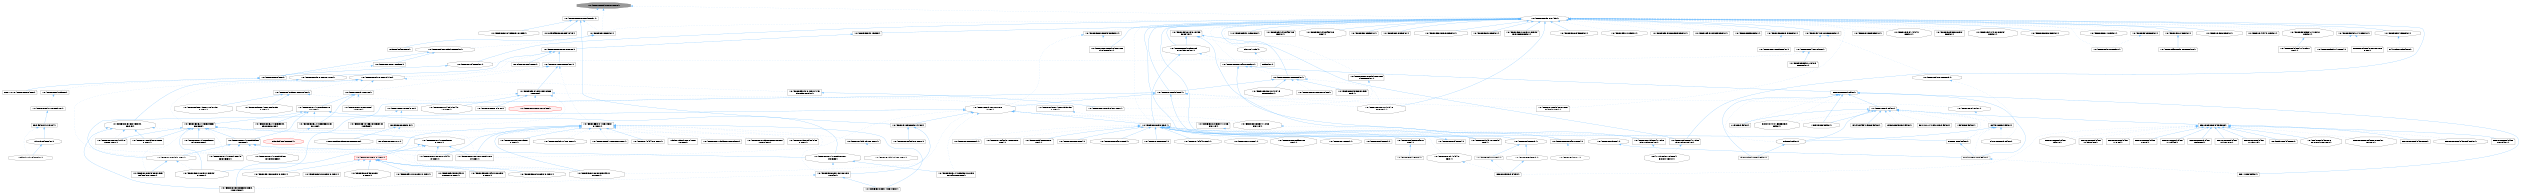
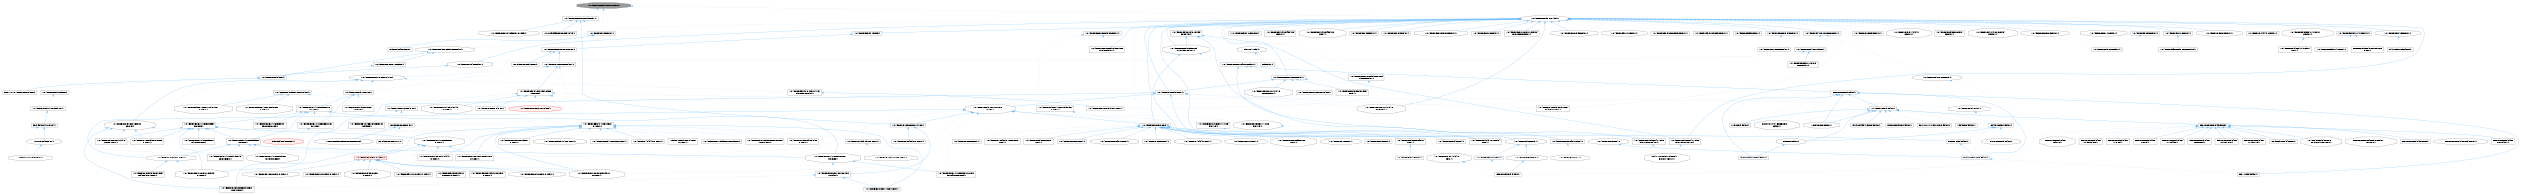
  digraph {
    node [color=grey40 fillcolor=white fontname=Helvetica fontsize=10 shape=box style=filled]
    edge [color=steelblue1 dir=back fontname=Helvetica fontsize=10 labelfontname=Helvetica labelfontsize=10 style=dotted]
    n1 [color=gray40 fillcolor=grey60 fontcolor=black height=0.2 label="MovieSceneSectionParameters.h" shape=octagon width=0.4]
    n2 [height=0.2 label="IMovieSceneEntityProvider.h" shape=octagon width=0.4]
    n3 [height=0.2 label="MovieSceneSubSection.h" width=0.4]
    n4 [height=0.2 label="MovieSceneSequenceHierarchy.h" width=0.4]
    n5 [height=0.2 label="IMovieSceneEntityDecorator.h" width=0.4]
    n6 [height=0.2 label="MovieScene3DTransformSection.h" width=0.4]
    n7 [height=0.2 label="MovieSceneParameterSection.h" shape=note width=0.4]
    n8 [height=0.2 label="MovieSceneCustomPrimitive\lDataTrack.h" shape=octagon width=0.4]
    n9 [height=0.2 label="MovieSceneMaterialTrack.h" width=0.4]
    n10 [height=0.2 label="MovieSceneMaterialParameter\lCollectionTrack.h" shape=note width=0.4]
    n11 [height=0.2 label="MovieSceneFloatPerlinNoise\lChannelContainer.h" shape=note width=0.4]
    n12 [height=0.2 label="MovieScenePropertyTrack.h" width=0.4]
    n13 [height=0.2 label="MovieSceneDoubleTrack.h" width=0.4]
    n14 [height=0.2 label="MovieSceneFloatTrack.h" shape=octagon width=0.4]
    n15 [height=0.2 label="MovieSceneAudioSection.h" shape=octagon width=0.4]
    n16 [height=0.2 label="MovieSceneBindingLifetime\lSection.h" shape=note width=0.4]
    n17 [height=0.2 label="MovieSceneBindingLifetime\lTrack.h" shape=octagon width=0.4]
    n18 [height=0.2 label="MovieSceneByteSection.h" shape=note width=0.4]
    n19 [height=0.2 label="MovieSceneCVarSection.h" shape=note width=0.4]
    n20 [height=0.2 label="MovieSceneCameraCutSection.h" shape=octagon width=0.4]
    n21 [height=0.2 label="MovieSceneCameraShakeSection.h" width=0.4]
    n22 [height=0.2 label="MovieSceneCameraShakeSource\lShakeSection.h" width=0.4]
    n23 [height=0.2 label="MovieSceneCameraShakeSource\lTriggerSection.h" shape=note width=0.4]
    n24 [height=0.2 label="MovieSceneChannelOverride\lContainer.h" shape=note width=0.4]
    n25 [height=0.2 label="MovieSceneSectionChannel\lOverrideRegistry.h" shape=octagon width=0.4]
    n26 [height=0.2 label="MovieSceneColorSection.h" shape=note width=0.4]
    n27 [height=0.2 label="MovieSceneComponentMaterial\lParameterSection.h" shape=note width=0.4]
    n28 [height=0.2 label="MovieSceneDataLayerSection.h" shape=note width=0.4]
    n29 [height=0.2 label="MovieSceneDoubleSection.h" shape=octagon width=0.4]
    n30 [height=0.2 label="MovieSceneEntityLedger.h" shape=note width=0.4]
    n31 [height=0.2 label="MovieSceneEnumSection.h" shape=octagon width=0.4]
    n32 [height=0.2 label="MovieSceneEventRepeaterSection.h" width=0.4]
    n33 [height=0.2 label="MovieSceneEventTriggerSection.h" shape=note width=0.4]
    n34 [height=0.2 label="MovieSceneFadeSection.h" width=0.4]
    n35 [height=0.2 label="MovieSceneFloatSection.h" width=0.4]
    n36 [height=0.2 label="MovieSceneSlomoSection.h" shape=note width=0.4]
    n37 [height=0.2 label="MovieSceneHookSection.h" width=0.4]
    n38 [height=0.2 label="MovieSceneIntegerSection.h" width=0.4]
    n39 [height=0.2 label="MovieSceneLevelVisibility\lSection.h" shape=octagon width=0.4]
    n40 [height=0.2 label="MovieSceneObjectProperty\lSection.h" width=0.4]
    n41 [height=0.2 label="MovieScenePrimitiveMaterial\lSection.h" shape=octagon width=0.4]
    n42 [height=0.2 label="MovieSceneRotatorSection.h" shape=octagon width=0.4]
    n43 [height=0.2 label="MovieSceneSkeletalAnimation\lSection.h" shape=octagon width=0.4]
    n44 [height=0.2 label="MovieSceneSpawnSection.h" shape=octagon width=0.4]
    n45 [height=0.2 label="MovieSceneStitchAnimSection.h" width=0.4]
    n46 [height=0.2 label="MovieSceneStringSection.h" shape=octagon width=0.4]
    n47 [height=0.2 label="MovieSceneTimeWarpDecoration.h" width=0.4]
    n48 [height=0.2 label="MovieSceneVectorSection.h" shape=octagon width=0.4]
    n49 [height=0.2 label="MovieSceneVisibilitySection.h" shape=note width=0.4]
    n50 [height=0.2 label="MovieSceneCinematicShotSection.h" shape=octagon width=0.4]
    n51 [height=0.2 label="SubTrackEditorBase.h" width=0.4]
    n52 [height=0.2 label="MovieSceneInterrogationLinker.h" shape=note width=0.4]
    n53 [height=0.2 label="K2Node_GetSequenceBinding.h" shape=note width=0.4]
    n54 [height=0.2 label="MovieSceneCompiledDataManager.h" shape=octagon width=0.4]
    n55 [height=0.2 label="MovieScene3DAttachSection.h" width=0.4]
    n56 [height=0.2 label="ISequencerTrackEditor.h" shape=note width=0.4]
    n57 [height=0.2 label="MovieScene3DTransformTrack.h" width=0.4]
    n58 [height=0.2 label="MovieSceneCustomPrimitive\lDataSection.h" shape=octagon width=0.4]
    n59 [height=0.2 label="MovieSceneParameterTemplate.h" shape=note width=0.4]
    n60 [height=0.2 label="MovieSceneParticleParameter\lTrack.h" shape=note width=0.4]
    n61 [height=0.2 label="MovieSceneComponentMaterial\lSystem.h" shape=octagon width=0.4]
    n62 [height=0.2 label="MovieScenePrimitiveMaterial\lTrack.h" shape=note width=0.4]
    n63 [height=0.2 label="MovieSceneTracksComponent\lTypes.h" shape=octagon width=0.4]
    n64 [height=0.2 label="PerlinNoiseChannelDetails\lCustomization.h" shape=octagon width=0.4]
    n65 [height=0.2 label="PropertyTrackEditor.h" width=0.4]
    n66 [height=0.2 label="MovieSceneActorReference\lTrack.h" shape=octagon width=0.4]
    n67 [height=0.2 label="MovieSceneBoolTrack.h" shape=octagon width=0.4]
    n68 [height=0.2 label="MovieSceneByteTrack.h" shape=octagon width=0.4]
    n69 [height=0.2 label="MovieSceneColorTrack.h" width=0.4]
    n70 [height=0.2 label="MovieSceneEnumTrack.h" shape=octagon width=0.4]
    n71 [height=0.2 label="MovieSceneEulerTransform\lTrack.h" shape=note width=0.4]
    n72 [height=0.2 label="MovieSceneIntegerTrack.h" shape=note width=0.4]
    n73 [height=0.2 label="MovieSceneLevelVisibility\lTrack.h" shape=octagon width=0.4]
    n74 [height=0.2 label="MovieSceneMediaPlayerProperty\lTrack.h" width=0.4]
    n75 [height=0.2 label="MovieSceneObjectProperty\lTrack.h" shape=note width=0.4]
    n76 [height=0.2 label="MovieSceneRotatorTrack.h" width=0.4]
    n77 [height=0.2 label="MovieSceneTransformTrack.h" shape=octagon width=0.4]
    n78 [height=0.2 label="MovieSceneVectorTrack.h" width=0.4]
    n79 [height=0.2 label="MovieSceneVisibilityTrack.h" shape=octagon width=0.4]
    n80 [height=0.2 label="MovieSceneFadeTrack.h" shape=octagon width=0.4]
    n81 [height=0.2 label="MovieSceneSlomoTrack.h" shape=note width=0.4]
    n82 [height=0.2 label="MovieSceneTranslator.h" shape=note width=0.4]
    n83 [height=0.2 label="MovieSceneCameraShakeSystem.h" shape=note width=0.4]
    n84 [height=0.2 label="MovieSceneDoublePerlinNoise\lChannelContainer.h" width=0.4]
    n85 [height=0.2 label="ChannelModel.h" shape=octagon width=0.4]
    n86 [height=0.2 label="MovieSceneSequenceInstance.h" width=0.4]
    n87 [height=0.2 label="MovieSceneGameplayCueSections.h" shape=note width=0.4]
    n88 [height=0.2 label="MovieSceneSkeletalAnimation\lTrack.h" shape=note width=0.4]
    n89 [height=0.2 label="MovieSceneStitchAnimTrack.h" width=0.4]
    n90 [height=0.2 label="PoseSearchTracksComponent\lTypes.h" shape=note width=0.4]
    n91 [height=0.2 label="BuiltInChannelEditors.h" width=0.4]
    n92 [height=0.2 label="MovieSceneScalingAnchors.h" shape=note width=0.4]
    n93 [height=0.2 label="MovieSceneTimeWarpTrack.h" shape=octagon width=0.4]
    n94 [height=0.2 label="AudioTrackEditor.h" width=0.4]
    n95 [height=0.2 label="BoolPropertyTrackEditor.h" width=0.4]
    n96 [height=0.2 label="SpawnTrackEditor.h" shape=note width=0.4]
    n97 [height=0.2 label="CinematicShotTrackEditor.h" width=0.4]
    n98 [height=0.2 label="CustomPrimitiveDataTrack\lEditor.h" shape=octagon width=0.4]
    n99 [height=0.2 label="MaterialTrackEditor.h" shape=octagon width=0.4]
    n100 [height=0.2 label="MovieSceneTrackEditor.h" shape=note width=0.4]
    n101 [height=0.2 label="SubTrackEditor.h" shape=octagon width=0.4]
    n102 [height=0.2 label="MovieSceneHitProxy.h" shape=octagon width=0.4]
    n103 [height=0.2 label="BindingLifetimeTrackEditor.h" shape=note width=0.4]
    n104 [height=0.2 label="ChaosCacheTrackEditor.h" width=0.4]
    n105 [height=0.2 label="CommonAnimationTrackEditor.h" width=0.4]
    n106 [height=0.2 label="KeyframeTrackEditor.h" width=0.4]
    n107 [height=0.2 label="MediaTrackEditor.h" width=0.4]
    n108 [height=0.2 label="SequencerTrackFilterBase.h" width=0.4]
    n109 [height=0.2 label="TimeWarpTrackEditor.h" shape=octagon width=0.4]
    n110 [height=0.2 label="NavigationToolFilterBar.h" shape=note width=0.4]
    n111 [height=0.2 label="NavigationToolFilterText\lExpressionContext.h" shape=octagon width=0.4]
    n112 [height=0.2 label="SequencerTextFilterExpression\lContext.h" shape=octagon width=0.4]
    n113 [height=0.2 label="SequencerTrackFilterBase.h" width=0.4]
    n114 [height=0.2 label="SequencerTrackFilterCollection.h" shape=octagon width=0.4]
    n115 [height=0.2 label="SequencerTrackFilter\l_Condition.h" shape=note width=0.4]
    n116 [height=0.2 label="SequencerTrackFilter\l_Group.h" shape=octagon width=0.4]
    n117 [height=0.2 label="SequencerTrackFilter\l_HideIsolate.h" shape=note width=0.4]
    n118 [height=0.2 label="SequencerTrackFilter\l_Keyed.h" shape=note width=0.4]
    n119 [height=0.2 label="SequencerTrackFilter\l_Level.h" width=0.4]
    n120 [height=0.2 label="SequencerTrackFilter\l_Modified.h" shape=note width=0.4]
    n121 [height=0.2 label="SequencerTrackFilter\l_Selected.h" width=0.4]
    n122 [height=0.2 label="SequencerTrackFilter\l_TimeWarp.h" shape=note width=0.4]
    n123 [height=0.2 label="SequencerTrackFilter\l_Unbound.h" width=0.4]
    n124 [height=0.2 label="SequencerTrackFilters.h" shape=note width=0.4]
    n125 [height=0.2 label="MovieSceneComponentAttachment\lSystem.h" width=0.4]
    n126 [height=0.2 label="MovieSceneComponentTransform\lSystem.h" shape=octagon width=0.4]
    n127 [height=0.2 label="MovieSceneDoublePerlinNoise\lChannel.h" shape=note width=0.4]
    n128 [height=0.2 label="MovieSceneFloatPerlinNoise\lChannel.h" shape=octagon width=0.4]
    n129 [height=0.2 label="MovieSceneMaterialSystem.h" shape=octagon width=0.4]
    n130 [height=0.2 label="MovieScenePreAnimatedComponent\lTransformStorage.h" width=0.4]
    n131 [height=0.2 label="MovieScenePredictionSystem.h" shape=note width=0.4]
    n132 [height=0.2 label="MovieScenePropertyComponent\lHandler.h" width=0.4]
    n133 [height=0.2 label="MovieSceneMaterialParameter\lCollectionSystem.h" shape=note width=0.4]
    n134 [height=0.2 label="MovieSceneInterrogatedProperty\lInstantiator.h" shape=note width=0.4]
    n135 [height=0.2 label="MovieScenePropertyInstantiator.h" shape=note width=0.4]
    n136 [height=0.2 label="MovieSceneStringTrack.h" shape=note width=0.4]
    n137 [height=0.2 label="FCPXMLMovieSceneTranslator.h" shape=note width=0.4]
    n138 [height=0.2 label="MovieSceneToolHelpers.h" width=0.4]
    n139 [height=0.2 label="MovieSceneToolsUserSettings.h" width=0.4]
    n140 [height=0.2 label="TrackEditorThumbnail.h" width=0.4]
    n141 [height=0.2 label="MediaThumbnailSection.h" shape=octagon width=0.4]
    n142 [height=0.2 label="ThumbnailSection.h" shape=octagon width=0.4]
    n143 [height=0.2 label="Selection.h" width=0.4]
    n144 [height=0.2 label="LevelSequenceDirector.h" width=0.4]
    n145 [height=0.2 label="MovieSceneEntitySystemLinker.h" shape=octagon width=0.4]
-   n146 [height=0.2 label="MovieSceneEntitySystemRunner.h" shape=octagon width=0.4]
    n147 [height=0.2 label="MovieSceneInstanceRegistry.h" shape=note width=0.4]
    n148 [height=0.2 label="MovieSceneBlenderSystemHelper.h" shape=note width=0.4]
    n149 [height=0.2 label="MovieSceneEntitySystemLinker\lSharedExtension.h" width=0.4]
    n150 [height=0.2 label="MovieSceneOverlappingEntity\lTracker.h" shape=octagon width=0.4]
    n151 [height=0.2 label="MovieScenePreAnimatedState\lStorage.h" shape=note width=0.4]
    n152 [height=0.2 label="MovieSceneTrackInstance.h" shape=note width=0.4]
    n153 [height=0.2 label="MovieSceneEntityInstantiator\lSystem.h" width=0.4]
    n154 [height=0.2 label="MovieSceneEvaluationTemplate\lInstance.h" width=0.4]
    n155 [height=0.2 label="MovieScenePiecewiseBoolBlender\lSystem.h" shape=note width=0.4]
    n156 [height=0.2 label="MovieScenePiecewiseByteBlender\lSystem.h" shape=octagon width=0.4]
    n157 [height=0.2 label="MovieScenePiecewiseEnumBlender\lSystem.h" shape=octagon width=0.4]
    n158 [height=0.2 label="MovieSceneCustomPrimitive\lDataSystem.h" shape=note width=0.4]
    n159 [height=0.2 label="MovieSceneMaterialParameter\lSystem.h" width=0.4]
    n160 [height=0.2 label="MovieScenePreAnimatedMaterial\lParameters.h" shape=note width=0.4]
    n161 [height=0.2 label="MovieScenePreAnimatedObject\lStorage.h" shape=note width=0.4]
    n162 [height=0.2 label="MovieScenePreAnimatedRoot\lTokenStorage.h" width=0.4]
    n163 [height=0.2 label="MovieScenePreAnimatedState\lSystem.h" shape=octagon width=0.4]
    n164 [height=0.2 label="MovieSceneCameraCutTrack\lInstance.h" width=0.4]
    n165 [height=0.2 label="MovieScenePreAnimatedCapture\lSource.h" width=0.4]
    n166 [height=0.2 label="MovieScenePreAnimatedCapture\lSources.h" width=0.4]
    n167 [height=0.2 label="MovieSceneComponentMobility\lSystem.h" width=0.4]
    n168 [height=0.2 label="MovieScenePreAnimatedObject\lTokenStorage.h" shape=octagon width=0.4]
    n169 [height=0.2 label="MovieScenePreAnimatedProperty\lStorage.h" shape=octagon width=0.4]
    n170 [color=red fillcolor="#FFF0F0" height=0.2 label="MovieScenePropertySystem.h" shape=note width=0.4]
    n171 [height=0.2 label="MovieScene3DTransformProperty\lSystem.h" shape=note width=0.4]
    n172 [height=0.2 label="MovieSceneBoolPropertySystem.h" shape=octagon width=0.4]
    n173 [height=0.2 label="MovieSceneBytePropertySystem.h" shape=octagon width=0.4]
    n174 [height=0.2 label="MovieSceneColorPropertySystem.h" width=0.4]
    n175 [height=0.2 label="MovieSceneDoubleProperty\lSystem.h" shape=octagon width=0.4]
    n176 [height=0.2 label="MovieSceneEnumPropertySystem.h" width=0.4]
    n177 [height=0.2 label="MovieSceneEulerTransform\lPropertySystem.h" width=0.4]
    n178 [color=red fillcolor="#FFF0F0" height=0.2 label="BlendableTokenStack.h" shape=octagon width=0.4]
    n179 [height=0.2 label="MovieScenePreAnimatedEntity\lCaptureSource.h" width=0.4]
    n180 [height=0.2 label="MovieSceneBoundObjectInstantiator.h" shape=note width=0.4]
    n181 [height=0.2 label="MovieSceneBoundSceneComponent\lInstantiator.h" shape=note width=0.4]
    n182 [height=0.2 label="MovieSceneHierarchicalBias\lSystem.h" shape=note width=0.4]
    n183 [height=0.2 label="MovieSceneInitialValueSystem.h" shape=note width=0.4]
    n184 [height=0.2 label="MovieSceneRootInstantiator\lSystem.h" width=0.4]
    n185 [height=0.2 label="MovieSceneStitchAnimSystem.h" shape=octagon width=0.4]
    n186 [height=0.2 label="MovieSceneTrackInstanceSystem.h" width=0.4]
    n187 [height=0.2 label="MovieSceneVisibilitySystem.h" width=0.4]
-   n188 [height=0.2 label="WeightAndEasingEvaluator\lManager.h" width=0.4]
+   n188 [height=0.2 label="WeightAndEasingEvaluator\lSystem.h" width=0.4]
    n189 [height=0.2 label="LevelSequencePlayer.h" shape=note width=0.4]
    n190 [height=0.2 label="MovieSceneCompiledVolatility\lManager.h" shape=octagon width=0.4]
    n191 [height=0.2 label="MovieSceneEvaluation.h" shape=octagon width=0.4]
    n192 [height=0.2 label="MovieSceneLegacyPlayer.h" shape=note width=0.4]
    n193 [color=red fillcolor="#FFF0F0" height=0.2 label="MovieScenePropertyTemplate.h" shape=octagon width=0.4]
    n194 [height=0.2 label="MovieSceneSequencePlayer.h" width=0.4]
    n195 [height=0.2 label="MovieSceneInitialValueSystem.h" shape=octagon width=0.4]
    n196 [height=0.2 label="AutomatedLevelSequenceCapture.h" shape=octagon width=0.4]
    n197 [height=0.2 label="LevelSequenceBurnIn.h" shape=note width=0.4]
    n198 [height=0.2 label="MovieSceneBindingEventReceiver\lInterface.h" width=0.4]
    n199 [height=0.2 label="MovieSceneExportMetadata.h" shape=note width=0.4]
    n200 [height=0.2 label="MovieSceneSectionAnchors\lDecoration.h" shape=note width=0.4]
    n1 -> n2
    n1 -> n3
    n1 -> n4
    n2 -> n3
    n2 -> n5 [style=solid]
    n2 -> n6
    n2 -> n7 [style=solid]
    n2 -> n8 [style=solid]
    n2 -> n9 [style=solid]
    n2 -> n10
    n2 -> n11 [style=solid]
    n2 -> n12
    n2 -> n13 [style=solid]
    n2 -> n14 [style=solid]
    n2 -> n15 [style=solid]
    n2 -> n16
    n2 -> n17 [style=solid]
    n2 -> n18 [style=solid]
    n2 -> n19 [style=solid]
    n2 -> n20 [style=solid]
    n2 -> n21
    n2 -> n22 [style=solid]
    n2 -> n23
    n2 -> n24
    n2 -> n25 [style=solid]
    n2 -> n26 [style=solid]
    n2 -> n27 [style=solid]
    n2 -> n28 [style=solid]
    n2 -> n29 [style=solid]
    n2 -> n30 [style=solid]
    n2 -> n31
    n2 -> n32
    n2 -> n33
    n2 -> n34
    n2 -> n35
    n2 -> n36
    n2 -> n37 [style=solid]
    n2 -> n38
    n2 -> n39
    n2 -> n40
    n2 -> n41
    n2 -> n42 [style=solid]
    n2 -> n43
    n2 -> n44
    n2 -> n45
    n2 -> n46 [style=solid]
    n2 -> n47 [style=solid]
    n2 -> n48 [style=solid]
    n2 -> n49
    n3 -> n50
    n3 -> n51 [style=solid]
    n4 -> n3
    n4 -> n52 [style=solid]
    n4 -> n53 [style=solid]
    n4 -> n54 [style=solid]
    n6 -> n7
    n6 -> n56 [style=solid]
    n6 -> n57 [style=solid]
    n7 -> n8
    n7 -> n9 [style=solid]
    n7 -> n58 [style=solid]
    n7 -> n59
    n7 -> n60 [style=solid]
    n9 -> n8
    n9 -> n10
    n9 -> n61 [style=solid]
    n9 -> n62 [style=solid]
    n9 -> n63 [style=solid]
    n11 -> n64
-   n13 -> n12
+   n12 -> n13
    n12 -> n14
    n12 -> n57
    n12 -> n62 [style=solid]
    n12 -> n65 [style=solid]
    n12 -> n66 [style=solid]
    n12 -> n67
    n12 -> n68 [style=solid]
    n12 -> n69
    n12 -> n70
    n12 -> n71 [style=solid]
    n12 -> n72
    n12 -> n73
    n12 -> n74
    n12 -> n75 [style=solid]
    n12 -> n76 [style=solid]
    n12 -> n77 [style=solid]
    n12 -> n78 [style=solid]
    n12 -> n79 [style=solid]
    n14 -> n80 [style=solid]
    n14 -> n81 [style=solid]
    n15 -> n82 [style=solid]
    n21 -> n22
    n21 -> n63
    n23 -> n83
    n24 -> n11 [style=solid]
    n24 -> n25 [style=solid]
    n24 -> n84 [style=solid]
    n24 -> n85
    n25 -> n6
    n25 -> n12 [style=solid]
    n28 -> n55
    n30 -> n86 [style=solid]
    n35 -> n36
    n37 -> n87 [style=solid]
    n43 -> n88 [style=solid]
    n45 -> n89
    n45 -> n90
    n46 -> n91
    n47 -> n92
    n47 -> n93
    n50 -> n82 [style=solid]
    n50 -> n199 [style=solid]
    n52 -> n131 [style=solid]
    n52 -> n132 [style=solid]
    n56 -> n94
    n56 -> n95 [style=solid]
    n56 -> n96 [style=solid]
    n56 -> n97 [style=solid]
    n56 -> n98
    n56 -> n99 [style=solid]
    n56 -> n100 [style=solid]
    n56 -> n101
    n57 -> n102
    n63 -> n12 [style=solid]
    n63 -> n52 [style=solid]
    n63 -> n125
    n63 -> n126
    n63 -> n127
    n63 -> n128
    n63 -> n129 [style=solid]
    n63 -> n130
    n65 -> n95 [style=solid]
    n67 -> n95 [style=solid]
    n71 -> n136 [style=solid]
    n73 -> n124
    n80 -> n124 [style=solid]
    n81 -> n124
    n82 -> n137 [style=solid]
    n82 -> n138
    n84 -> n64
    n85 -> n143
    n86 -> n144 [style=solid]
    n86 -> n145
-   n86 -> n146 [style=solid]
    n86 -> n147 [style=solid]
    n92 -> n15
    n92 -> n200 [style=solid]
    n93 -> n109
    n95 -> n96
    n100 -> n65
    n100 -> n94 [style=solid]
    n100 -> n98
    n100 -> n99 [style=solid]
    n100 -> n101 [style=solid]
    n100 -> n103 [style=solid]
    n100 -> n104
    n100 -> n105
    n100 -> n106
    n100 -> n107
    n100 -> n108 [style=solid]
    n101 -> n97 [style=solid]
    n106 -> n65
    n106 -> n95
    n106 -> n101 [style=solid]
    n106 -> n109
    n108 -> n110 [style=solid]
    n108 -> n111 [style=solid]
    n108 -> n112
    n108 -> n113 [style=solid]
    n108 -> n114
    n108 -> n115 [style=solid]
    n108 -> n116
    n108 -> n117
    n108 -> n118
    n108 -> n119 [style=solid]
    n108 -> n120 [style=solid]
    n108 -> n121 [style=solid]
    n108 -> n122 [style=solid]
    n108 -> n123 [style=solid]
    n108 -> n124
    n127 -> n84
    n128 -> n11
    n129 -> n61
    n129 -> n133 [style=solid]
    n132 -> n134
    n132 -> n135 [style=solid]
    n138 -> n139
    n139 -> n140 [style=solid]
    n140 -> n141
    n140 -> n142 [style=solid]
    n142 -> n141 [style=solid]
    n145 -> n148
    n145 -> n149
    n145 -> n150 [style=solid]
    n145 -> n151
    n145 -> n152
-   n146 -> n129
    n147 -> n145
    n147 -> n152
    n147 -> n153
    n147 -> n154 [style=solid]
    n148 -> n155
    n148 -> n156 [style=solid]
    n148 -> n157 [style=solid]
    n149 -> n83 [style=solid]
    n150 -> n125
    n150 -> n126
    n150 -> n134 [style=solid]
    n150 -> n158
    n150 -> n159 [style=solid]
    n151 -> n61 [style=solid]
    n151 -> n132
    n151 -> n133
    n151 -> n158 [style=solid]
    n151 -> n159 [style=solid]
    n151 -> n160
    n151 -> n161 [style=solid]
    n151 -> n162 [style=solid]
    n151 -> n163 [style=solid]
    n152 -> n164
    n152 -> n165 [style=solid]
    n152 -> n166 [style=solid]
    n153 -> n125 [style=solid]
    n153 -> n126 [style=solid]
    n153 -> n134 [style=solid]
    n153 -> n135 [style=solid]
    n153 -> n163
    n153 -> n167 [style=solid]
    n153 -> n180
    n153 -> n181
    n153 -> n182
    n153 -> n183
    n153 -> n184 [style=solid]
    n153 -> n185
    n153 -> n186
    n153 -> n187 [style=solid]
    n153 -> n188
    n154 -> n189
    n154 -> n190 [style=solid]
    n154 -> n191
    n154 -> n192 [style=solid]
    n154 -> n193
    n154 -> n194
    n155 -> n12
    n161 -> n129 [style=solid]
    n161 -> n160
    n161 -> n167
    n161 -> n168
    n161 -> n169 [style=solid]
    n163 -> n125 [style=solid]
    n163 -> n126
    n163 -> n129
    n163 -> n167 [style=solid]
    n163 -> n170 [style=solid]
    n165 -> n178
    n166 -> n151 [style=solid]
    n166 -> n161 [style=solid]
    n166 -> n165
    n166 -> n169 [style=solid]
    n166 -> n179 [style=solid]
    n169 -> n130 [style=solid]
    n169 -> n132
    n170 -> n126
    n170 -> n171 [style=solid]
    n170 -> n172 [style=solid]
    n170 -> n173 [style=solid]
    n170 -> n174
    n170 -> n175 [style=solid]
    n170 -> n176 [style=solid]
    n170 -> n177
    n183 -> n195
    n189 -> n196 [style=solid]
    n189 -> n197
    n191 -> n106
    n194 -> n189
    n194 -> n198
    n199 -> n82
  }
